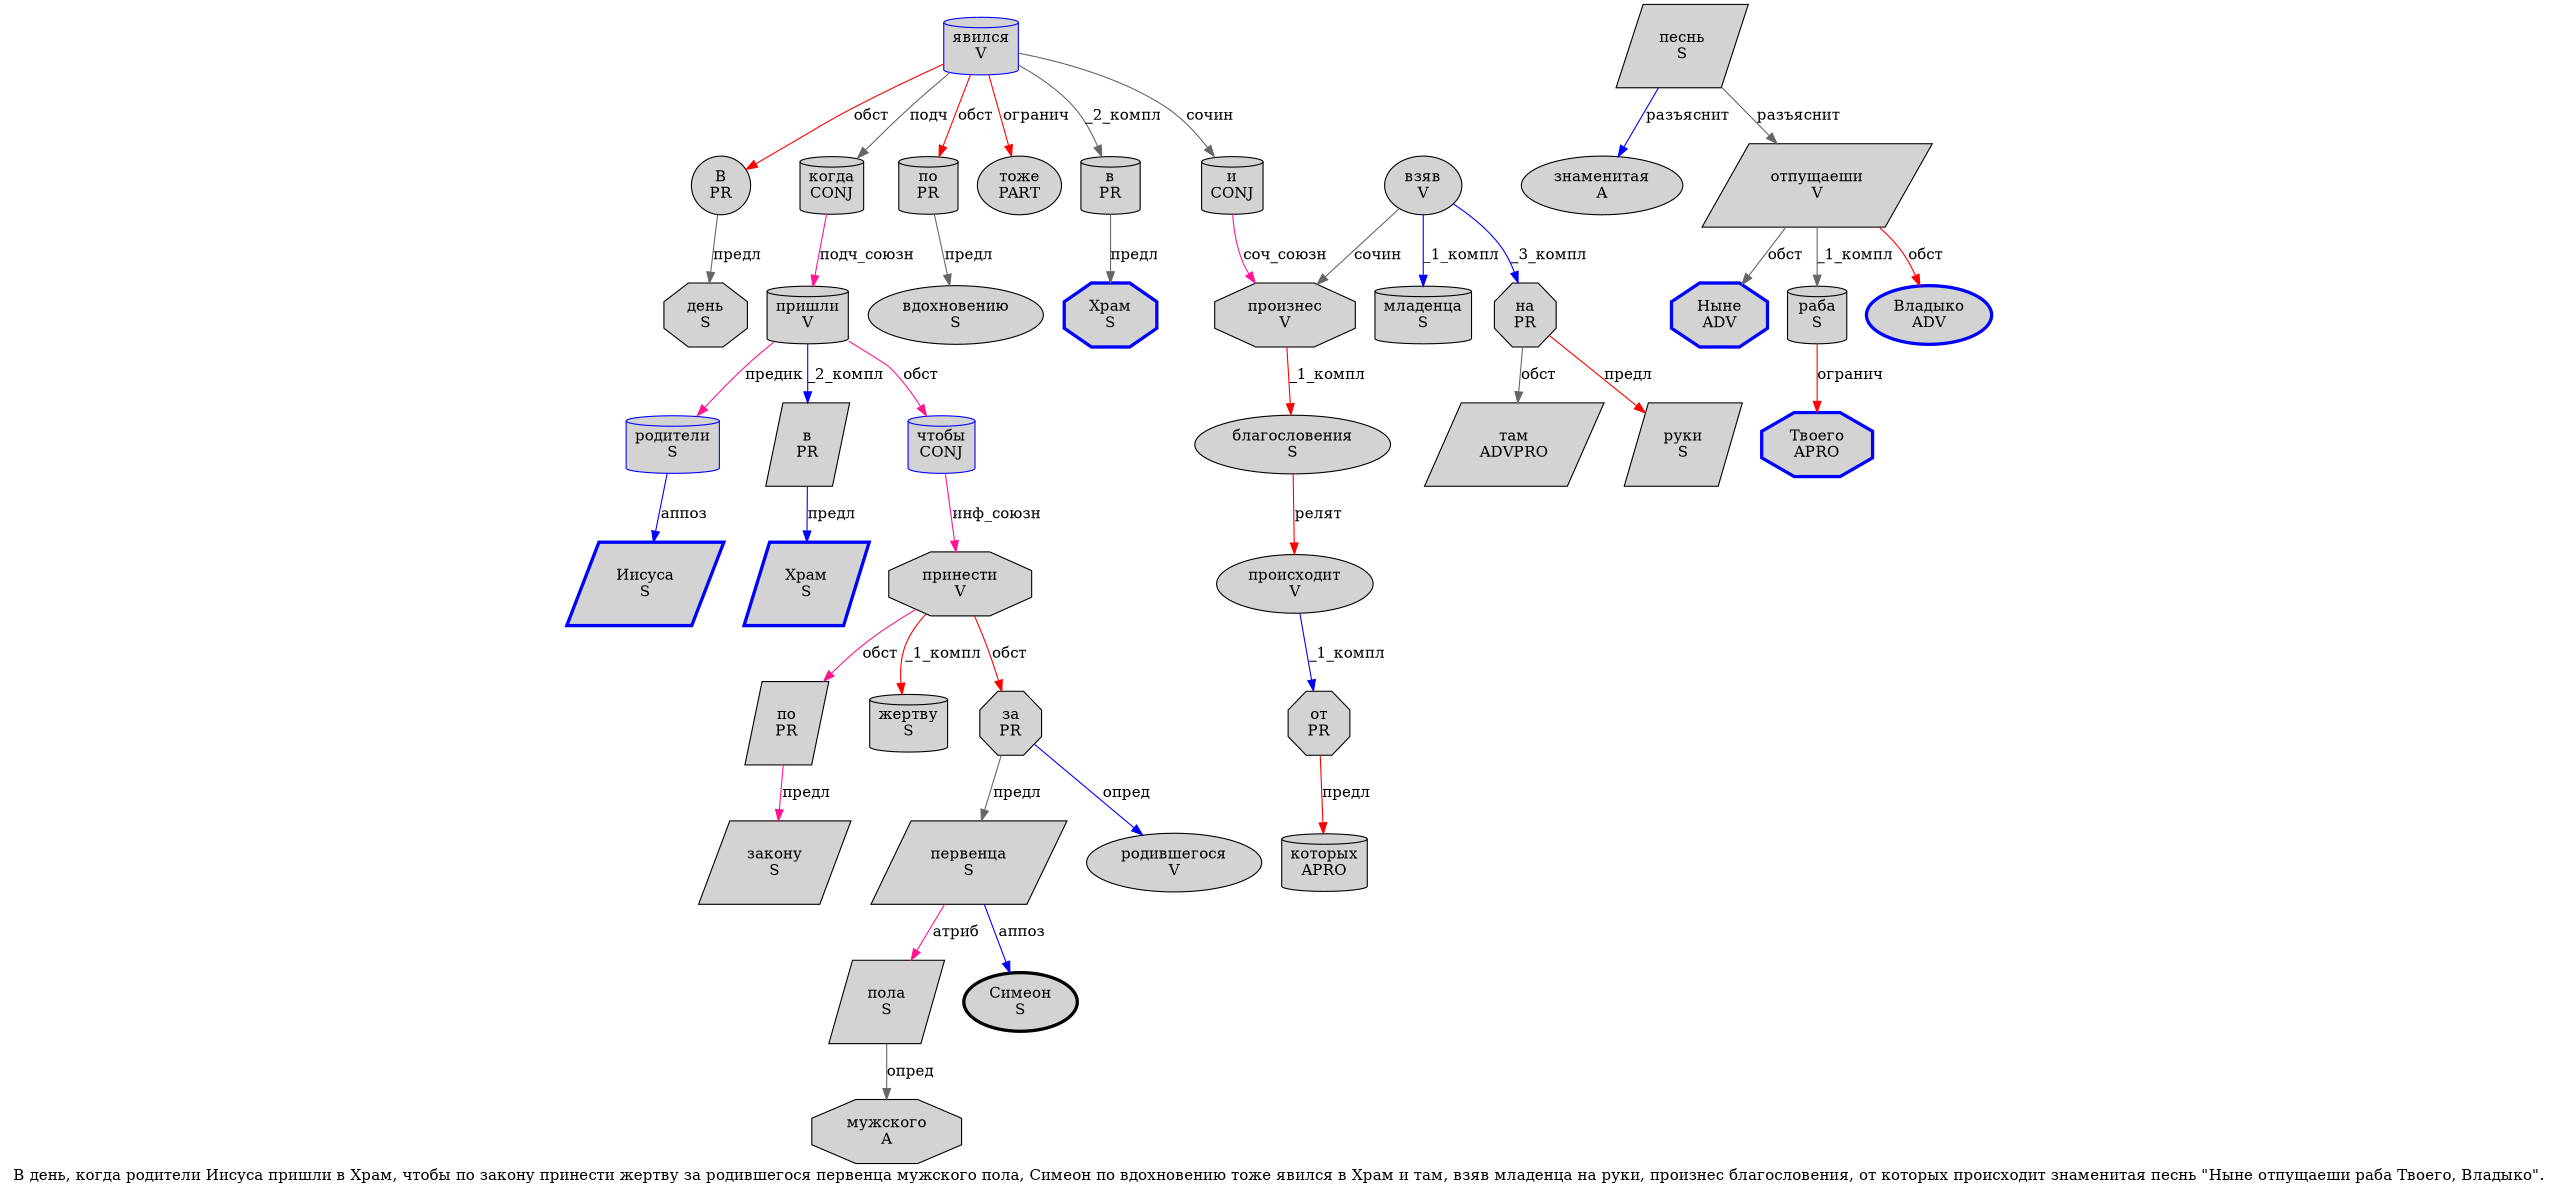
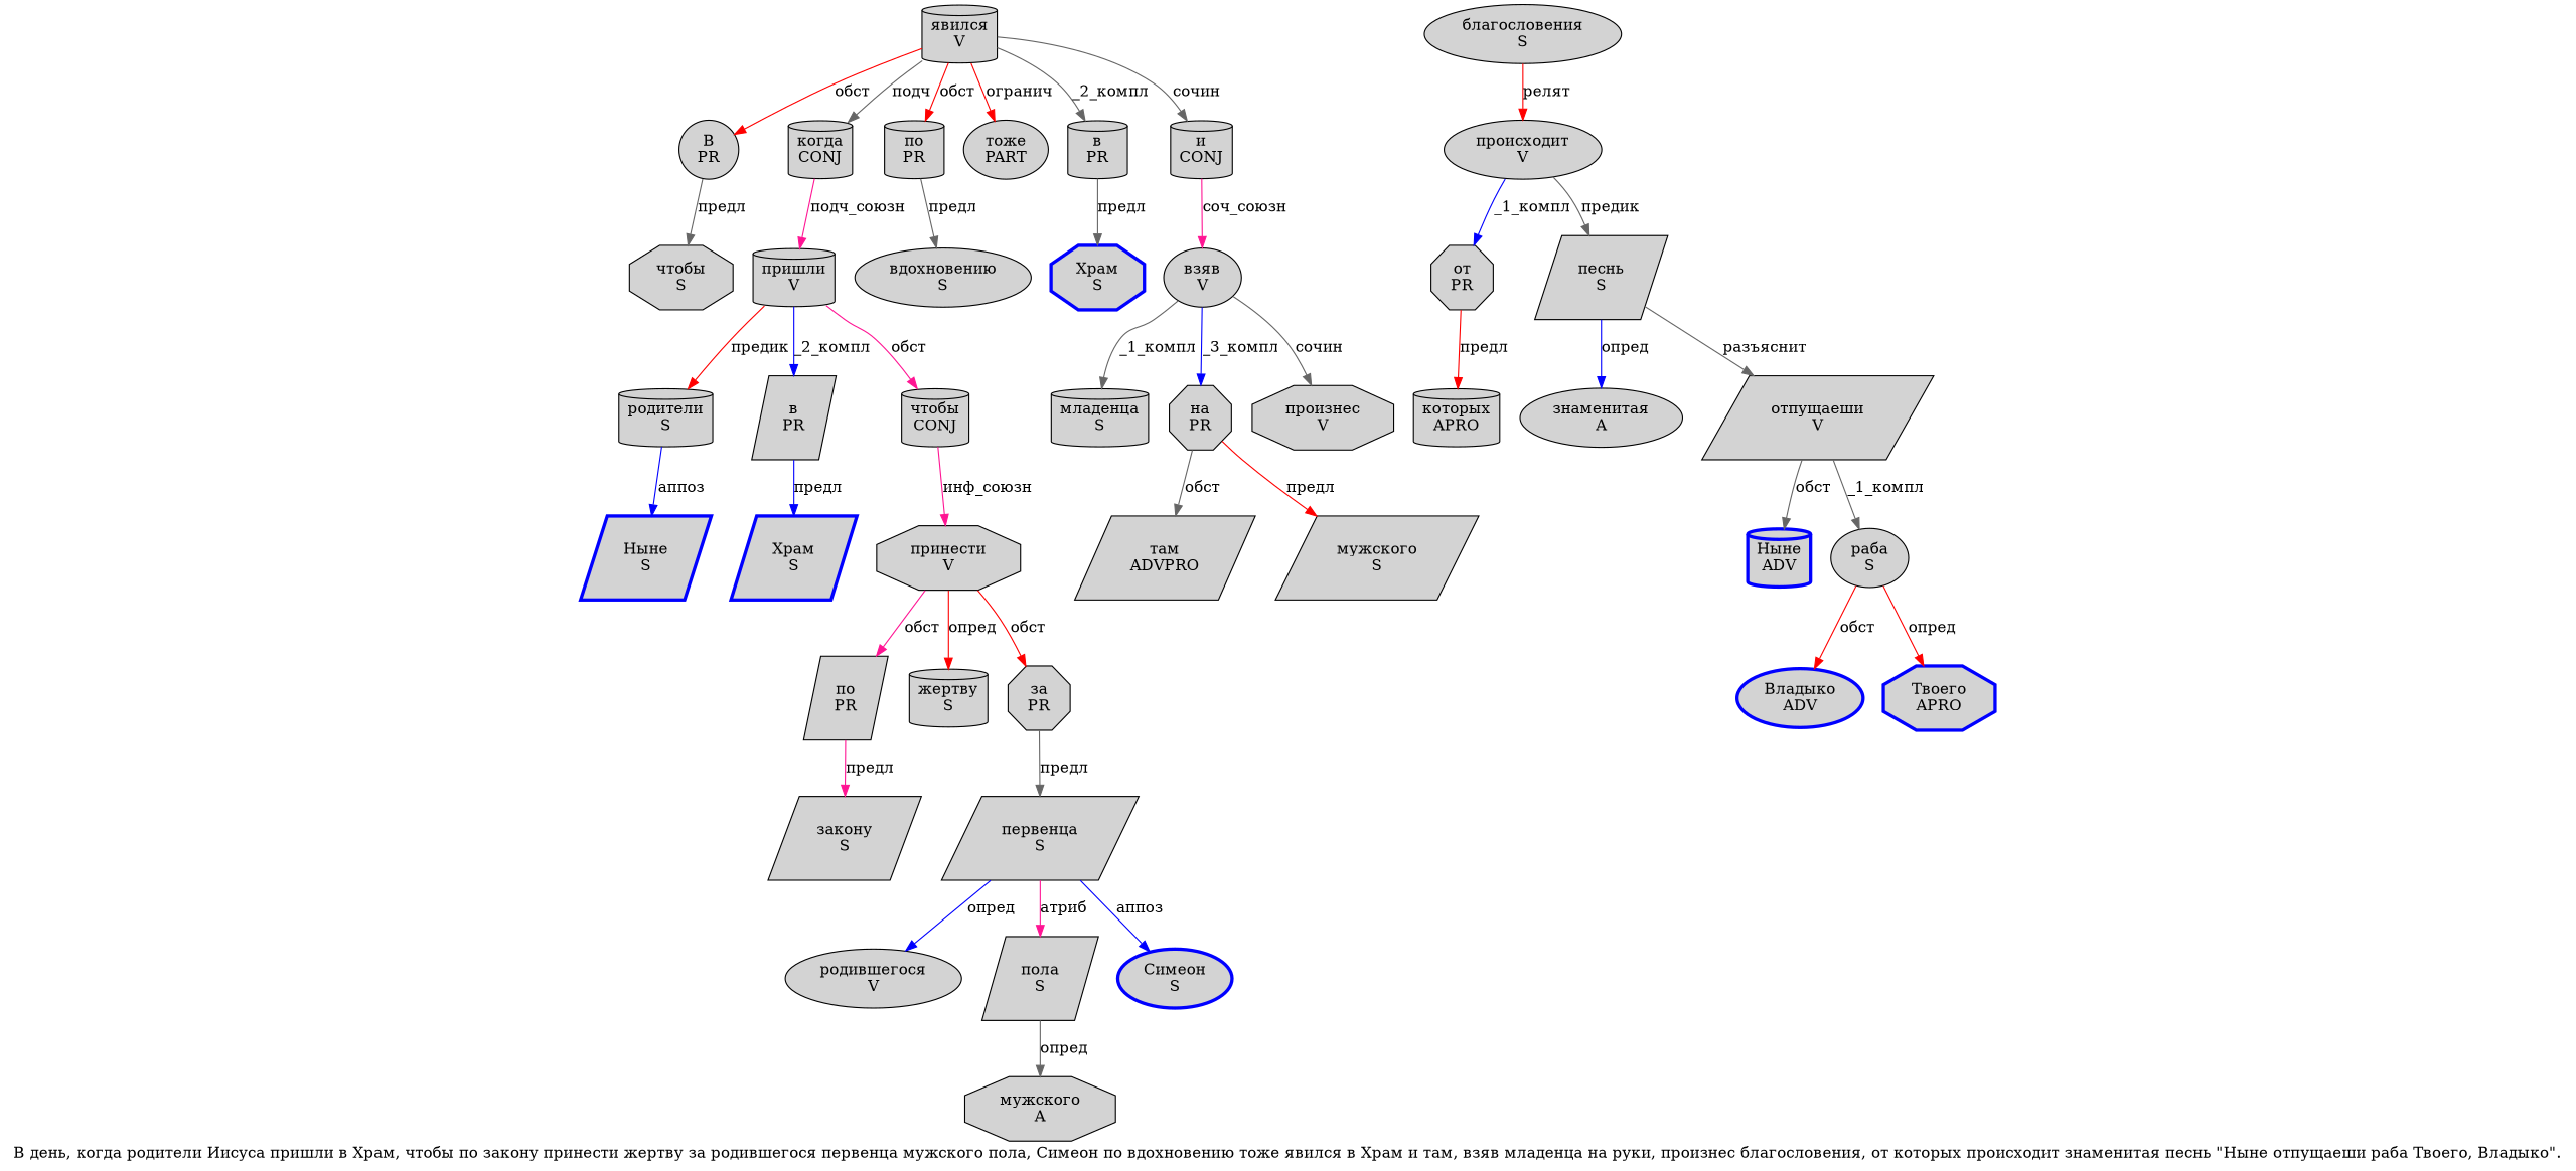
  digraph {
    label="В день, когда родители Иисуса пришли в Храм, чтобы по закону принести жертву за родившегося первенца мужского пола, Симеон по вдохновению тоже явился в Храм и там, взяв младенца на руки, произнес благословения, от которых происходит знаменитая песнь \"Ныне отпущаеши раба Твоего, Владыко\"."
    node [fillcolor=lightgray penwidth=1 shape=cylinder style=filled]
    edge [color=gray40]
    n1 [label="В\nPR" shape=ellipse]
-   n2 [label="день\nS" shape=octagon]
+   n2 [label="чтобы\nS" shape=octagon]
    n3 [label="когда\nCONJ"]
    n4 [label="пришли\nV"]
-   n5 [label="родители\nS" color=blue]
+   n5 [label="родители\nS"]
    n6 [label="в\nPR" shape=parallelogram]
-   n7 [label="чтобы\nCONJ" color=blue]
-   n8 [color=blue label="Иисуса\nS" penwidth=3 shape=parallelogram]
+   n7 [label="чтобы\nCONJ"]
+   n8 [color=blue label="Ныне\nS" penwidth=3 shape=parallelogram]
    n9 [color=blue label="Храм\nS" penwidth=3 shape=parallelogram]
    n10 [label="принести\nV" shape=octagon]
    n11 [label="по\nPR" shape=parallelogram]
    n12 [label="жертву\nS"]
    n13 [label="за\nPR" shape=octagon]
    n14 [label="закону\nS" shape=parallelogram]
    n15 [label="первенца\nS" shape=parallelogram]
    n16 [label="родившегося\nV" shape=ellipse]
    n17 [label="пола\nS" shape=parallelogram]
-   n18 [color=black label="Симеон\nS" penwidth=3 shape=ellipse]
+   n18 [color=blue label="Симеон\nS" penwidth=3 shape=ellipse]
    n19 [label="мужского\nA" shape=octagon]
    n20 [label="по\nPR"]
    n21 [label="вдохновению\nS" shape=ellipse]
    n22 [label="тоже\nPART" shape=ellipse]
-   n23 [label="явился\nV" color=blue]
+   n23 [label="явился\nV"]
    n24 [label="в\nPR"]
    n25 [label="и\nCONJ"]
    n26 [color=blue label="Храм\nS" penwidth=3 shape=octagon]
    n27 [label="взяв\nV" shape=ellipse]
    n28 [label="младенца\nS"]
    n29 [label="на\nPR" shape=octagon]
    n30 [label="произнес\nV" shape=octagon]
    n31 [label="там\nADVPRO" shape=parallelogram]
-   n32 [label="руки\nS" shape=parallelogram]
+   n32 [label="мужского\nS" shape=parallelogram]
    n33 [label="благословения\nS" shape=ellipse]
    n34 [label="происходит\nV" shape=ellipse]
    n35 [label="от\nPR" shape=octagon]
    n36 [label="песнь\nS" shape=parallelogram]
    n37 [label="которых\nAPRO"]
    n38 [label="знаменитая\nA" shape=ellipse]
    n39 [label="отпущаеши\nV" shape=parallelogram]
-   n40 [color=blue label="Ныне\nADV" penwidth=3 shape=octagon]
-   n41 [label="раба\nS"]
+   n40 [color=blue label="Ныне\nADV" penwidth=3]
+   n41 [label="раба\nS" shape=ellipse]
    n42 [color=blue label="Владыко\nADV" penwidth=3 shape=ellipse]
    n43 [color=blue label="Твоего\nAPRO" penwidth=3 shape=octagon]
    n1 -> n2 [label="предл"]
    n3 -> n4 [color=deeppink label="подч_союзн"]
-   n4 -> n5 [color=deeppink label="предик"]
+   n4 -> n5 [color=red label="предик"]
    n4 -> n6 [color=blue label="_2_компл"]
    n4 -> n7 [color=deeppink label="обст"]
    n5 -> n8 [color=blue label="аппоз"]
    n6 -> n9 [color=blue label="предл"]
    n7 -> n10 [color=deeppink label="инф_союзн"]
    n10 -> n11 [color=deeppink label="обст"]
-   n10 -> n12 [color=red label="_1_компл"]
+   n10 -> n12 [color=red label="опред"]
    n10 -> n13 [color=red label="обст"]
    n11 -> n14 [color=deeppink label="предл"]
    n13 -> n15 [label="предл"]
-   n13 -> n16 [color=blue label="опред"]
+   n15 -> n16 [color=blue label="опред"]
    n15 -> n17 [color=deeppink label="атриб"]
    n15 -> n18 [color=blue label="аппоз"]
    n17 -> n19 [label="опред"]
    n20 -> n21 [label="предл"]
    n23 -> n1 [color=red label="обст"]
    n23 -> n3 [label="подч"]
    n23 -> n20 [color=red label="обст"]
    n23 -> n22 [color=red label="огранич"]
    n23 -> n24 [label="_2_компл"]
    n23 -> n25 [label="сочин"]
    n24 -> n26 [label="предл"]
-   n25 -> n30 [color=deeppink label="соч_союзн"]
-   n27 -> n28 [color=blue label="_1_компл"]
+   n25 -> n27 [color=deeppink label="соч_союзн"]
+   n27 -> n28 [label="_1_компл"]
    n27 -> n29 [color=blue label="_3_компл"]
    n27 -> n30 [label="сочин"]
    n29 -> n31 [label="обст"]
    n29 -> n32 [color=red label="предл"]
-   n30 -> n33 [color=red label="_1_компл"]
    n33 -> n34 [color=red label="релят"]
    n34 -> n35 [color=blue label="_1_компл"]
+   n34 -> n36 [label="предик"]
    n35 -> n37 [color=red label="предл"]
-   n36 -> n38 [color=blue label="разъяснит"]
+   n36 -> n38 [color=blue label="опред"]
    n36 -> n39 [label="разъяснит"]
    n39 -> n40 [label="обст"]
    n39 -> n41 [label="_1_компл"]
-   n39 -> n42 [color=red label="обст"]
-   n41 -> n43 [color=red label="огранич"]
+   n41 -> n42 [color=red label="обст"]
+   n41 -> n43 [color=red label="опред"]
  }
